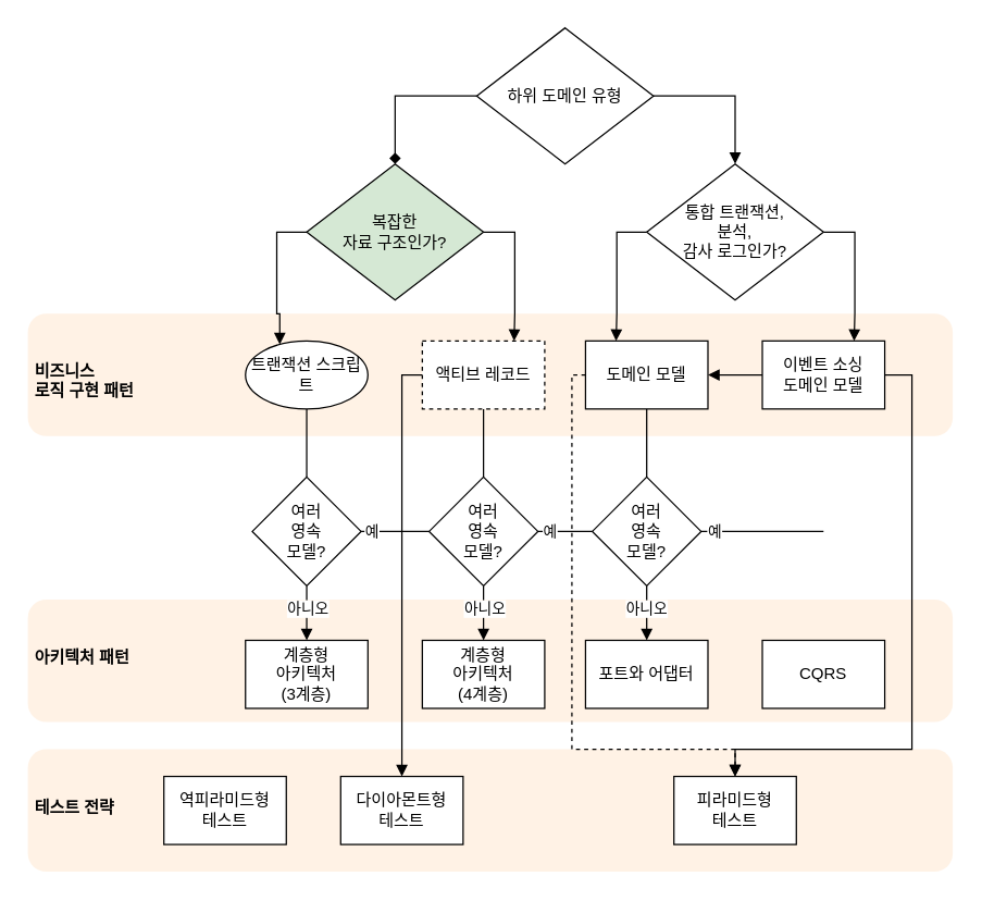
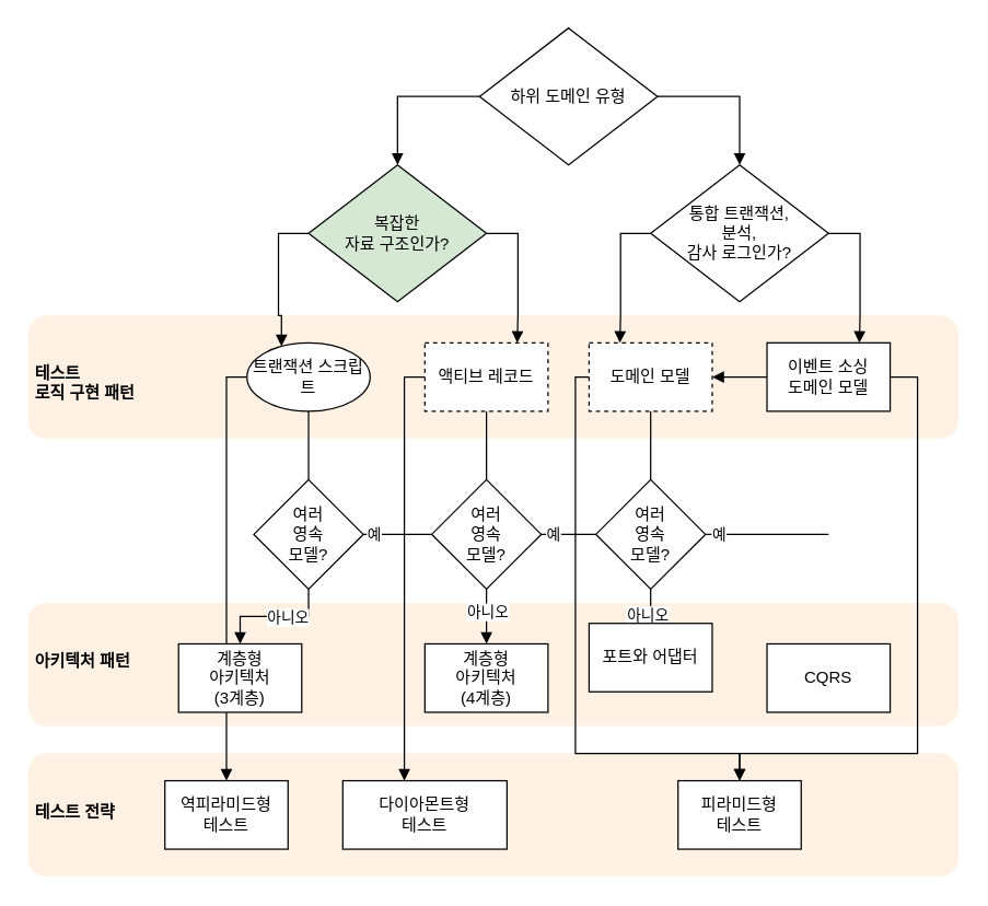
  <mxCell id="0" />
  <mxCell id="1" parent="0" />
  <mxCell id="2" value="&lt;div&gt;&lt;br&gt;&lt;/div&gt;&lt;div&gt;&lt;br&gt;&lt;/div&gt;&lt;div&gt;&lt;span style=&quot;background-color: transparent; color: light-dark(rgb(0, 0, 0), rgb(255, 255, 255));&quot;&gt;&amp;nbsp;아키텍처 패턴&lt;/span&gt;&lt;br&gt;&lt;/div&gt;" style="rounded=1;whiteSpace=wrap;html=1;fillColor=#ffe6cc;strokeColor=none;opacity=50;verticalAlign=top;align=left;fontStyle=1" vertex="1" parent="1"><mxGeometry x="20" y="440" width="680" height="90" as="geometry" /></mxCell>
  <mxCell id="3" value="&lt;div&gt;&lt;br&gt;&lt;/div&gt;&lt;div&gt;&lt;br&gt;&lt;/div&gt;&amp;nbsp;테스트 전략" style="rounded=1;whiteSpace=wrap;html=1;fillColor=#ffe6cc;strokeColor=none;opacity=50;verticalAlign=top;align=left;fontStyle=1" vertex="1" parent="1"><mxGeometry x="20" y="550" width="680" height="90" as="geometry" /></mxCell>
- <mxCell id="4" value="&amp;nbsp;&lt;div&gt;&lt;span style=&quot;background-color: transparent; color: light-dark(rgb(0, 0, 0), rgb(255, 255, 255));&quot;&gt;&lt;br&gt;&lt;/span&gt;&lt;/div&gt;&lt;div&gt;&lt;span style=&quot;background-color: transparent; color: light-dark(rgb(0, 0, 0), rgb(255, 255, 255));&quot;&gt;&amp;nbsp;비즈니스&amp;nbsp; &amp;nbsp;&lt;/span&gt;&lt;span style=&quot;background-color: transparent; color: light-dark(rgb(0, 0, 0), rgb(255, 255, 255));&quot;&gt;&amp;nbsp;&lt;/span&gt;&lt;/div&gt;&lt;div&gt;&lt;div&gt;&amp;nbsp;로직 구현 패턴&lt;/div&gt;&lt;/div&gt;" style="rounded=1;whiteSpace=wrap;html=1;fillColor=#ffe6cc;strokeColor=none;opacity=50;verticalAlign=top;align=left;fontStyle=1" vertex="1" parent="1"><mxGeometry x="20" y="230" width="680" height="90" as="geometry" /></mxCell>
- <mxCell id="5" style="edgeStyle=orthogonalEdgeStyle;rounded=0;orthogonalLoop=1;jettySize=auto;html=1;entryX=0.5;entryY=0;entryDx=0;entryDy=0;endArrow=diamond;endFill=1;" edge="1" parent="1" source="7" target="13"><mxGeometry relative="1" as="geometry"><Array as="points"><mxPoint x="290" y="70" /></Array></mxGeometry></mxCell>
+ <mxCell id="4" value="&amp;nbsp;&lt;div&gt;&lt;span style=&quot;background-color: transparent; color: light-dark(rgb(0, 0, 0), rgb(255, 255, 255));&quot;&gt;&lt;br&gt;&lt;/span&gt;&lt;/div&gt;&lt;div&gt;&lt;span style=&quot;background-color: transparent; color: light-dark(rgb(0, 0, 0), rgb(255, 255, 255));&quot;&gt;&amp;nbsp;테스트&amp;nbsp; &amp;nbsp;&lt;/span&gt;&lt;span style=&quot;background-color: transparent; color: light-dark(rgb(0, 0, 0), rgb(255, 255, 255));&quot;&gt;&amp;nbsp;&lt;/span&gt;&lt;/div&gt;&lt;div&gt;&lt;div&gt;&amp;nbsp;로직 구현 패턴&lt;/div&gt;&lt;/div&gt;" style="rounded=1;whiteSpace=wrap;html=1;fillColor=#ffe6cc;strokeColor=none;opacity=50;verticalAlign=top;align=left;fontStyle=1" vertex="1" parent="1"><mxGeometry x="20" y="230" width="680" height="90" as="geometry" /></mxCell>
+ <mxCell id="5" style="edgeStyle=orthogonalEdgeStyle;rounded=0;orthogonalLoop=1;jettySize=auto;html=1;entryX=0.5;entryY=0;entryDx=0;entryDy=0;endArrow=block;endFill=1;" edge="1" parent="1" source="7" target="13"><mxGeometry relative="1" as="geometry"><Array as="points"><mxPoint x="290" y="70" /></Array></mxGeometry></mxCell>
  <mxCell id="6" style="edgeStyle=orthogonalEdgeStyle;rounded=0;orthogonalLoop=1;jettySize=auto;html=1;endArrow=block;endFill=1;" edge="1" parent="1" source="7" target="10"><mxGeometry relative="1" as="geometry"><Array as="points"><mxPoint x="540" y="70" /></Array></mxGeometry></mxCell>
  <mxCell id="7" value="하위 도메인 유형" style="rhombus;whiteSpace=wrap;html=1;" vertex="1" parent="1"><mxGeometry x="350" y="20" width="130" height="100" as="geometry" /></mxCell>
  <mxCell id="8" style="edgeStyle=orthogonalEdgeStyle;rounded=0;orthogonalLoop=1;jettySize=auto;html=1;entryX=0.25;entryY=0;entryDx=0;entryDy=0;endArrow=block;endFill=1;" edge="1" parent="1" source="10" target="22"><mxGeometry relative="1" as="geometry"><Array as="points"><mxPoint x="453" y="170" /><mxPoint x="453" y="230" /></Array></mxGeometry></mxCell>
  <mxCell id="9" style="edgeStyle=orthogonalEdgeStyle;rounded=0;orthogonalLoop=1;jettySize=auto;html=1;entryX=0.75;entryY=0;entryDx=0;entryDy=0;endArrow=block;endFill=1;" edge="1" parent="1" source="10" target="25"><mxGeometry relative="1" as="geometry"><Array as="points"><mxPoint x="628" y="170" /><mxPoint x="628" y="230" /></Array></mxGeometry></mxCell>
  <mxCell id="10" value="통합 트랜잭션,&lt;div&gt;분석,&lt;/div&gt;&lt;div&gt;감사 로그인가?&lt;/div&gt;" style="rhombus;whiteSpace=wrap;html=1;" vertex="1" parent="1"><mxGeometry x="475" y="120" width="130" height="100" as="geometry" /></mxCell>
  <mxCell id="11" style="edgeStyle=orthogonalEdgeStyle;rounded=0;orthogonalLoop=1;jettySize=auto;html=1;entryX=0.25;entryY=0;entryDx=0;entryDy=0;endArrow=block;endFill=1;" edge="1" parent="1" source="13" target="16"><mxGeometry relative="1" as="geometry"><Array as="points"><mxPoint x="203" y="170" /><mxPoint x="203" y="230" /></Array></mxGeometry></mxCell>
  <mxCell id="12" style="edgeStyle=orthogonalEdgeStyle;rounded=0;orthogonalLoop=1;jettySize=auto;html=1;entryX=0.75;entryY=0;entryDx=0;entryDy=0;endArrow=block;endFill=1;" edge="1" parent="1" source="13" target="19"><mxGeometry relative="1" as="geometry"><Array as="points"><mxPoint x="378" y="170" /><mxPoint x="378" y="230" /></Array></mxGeometry></mxCell>
  <mxCell id="13" value="복잡한&lt;div&gt;자료 구조인가?&lt;/div&gt;" style="rhombus;whiteSpace=wrap;html=1;fillColor=#d5e8d4;" vertex="1" parent="1"><mxGeometry x="225" y="120" width="130" height="100" as="geometry" /></mxCell>
  <mxCell id="14" style="edgeStyle=orthogonalEdgeStyle;rounded=0;orthogonalLoop=1;jettySize=auto;html=1;entryX=0.5;entryY=0;entryDx=0;entryDy=0;endArrow=none;startFill=0;" edge="1" parent="1" source="16" target="30"><mxGeometry relative="1" as="geometry" /></mxCell>
+ <mxCell id="15" style="edgeStyle=orthogonalEdgeStyle;rounded=0;orthogonalLoop=1;jettySize=auto;html=1;entryX=0.5;entryY=0;entryDx=0;entryDy=0;endArrow=block;endFill=1;" edge="1" parent="1" source="16" target="45"><mxGeometry relative="1" as="geometry"><Array as="points"><mxPoint x="165" y="275" /></Array></mxGeometry></mxCell>
  <mxCell id="16" value="트랜잭션 스크립트" style="ellipse;whiteSpace=wrap;html=1;" vertex="1" parent="1"><mxGeometry x="180" y="250" width="90" height="50" as="geometry" /></mxCell>
  <mxCell id="17" style="edgeStyle=orthogonalEdgeStyle;rounded=0;orthogonalLoop=1;jettySize=auto;html=1;endArrow=none;startFill=0;" edge="1" parent="1" source="19" target="35"><mxGeometry relative="1" as="geometry" /></mxCell>
  <mxCell id="18" style="edgeStyle=orthogonalEdgeStyle;rounded=0;orthogonalLoop=1;jettySize=auto;html=1;endArrow=block;endFill=1;" edge="1" parent="1" source="19" target="46"><mxGeometry relative="1" as="geometry"><Array as="points"><mxPoint x="295" y="275" /></Array></mxGeometry></mxCell>
  <mxCell id="19" value="액티브 레코드" style="rounded=0;whiteSpace=wrap;html=1;dashed=1;" vertex="1" parent="1"><mxGeometry x="310" y="250" width="90" height="50" as="geometry" /></mxCell>
  <mxCell id="20" style="edgeStyle=orthogonalEdgeStyle;rounded=0;orthogonalLoop=1;jettySize=auto;html=1;entryX=0.5;entryY=0;entryDx=0;entryDy=0;endArrow=none;startFill=0;" edge="1" parent="1" source="22" target="40"><mxGeometry relative="1" as="geometry" /></mxCell>
- <mxCell id="21" style="edgeStyle=orthogonalEdgeStyle;rounded=0;orthogonalLoop=1;jettySize=auto;html=1;entryX=0.5;entryY=0;entryDx=0;entryDy=0;endArrow=block;endFill=1;dashed=1;" edge="1" parent="1" source="22" target="47"><mxGeometry relative="1" as="geometry"><Array as="points"><mxPoint x="420" y="275" /><mxPoint x="420" y="550" /><mxPoint x="540" y="550" /></Array></mxGeometry></mxCell>
- <mxCell id="22" value="도메인 모델" style="rounded=0;whiteSpace=wrap;html=1;" vertex="1" parent="1"><mxGeometry x="430" y="250" width="90" height="50" as="geometry" /></mxCell>
+ <mxCell id="21" style="edgeStyle=orthogonalEdgeStyle;rounded=0;orthogonalLoop=1;jettySize=auto;html=1;entryX=0.5;entryY=0;entryDx=0;entryDy=0;endArrow=block;endFill=1;" edge="1" parent="1" source="22" target="47"><mxGeometry relative="1" as="geometry"><Array as="points"><mxPoint x="420" y="275" /><mxPoint x="420" y="550" /><mxPoint x="540" y="550" /></Array></mxGeometry></mxCell>
+ <mxCell id="22" value="도메인 모델" style="rounded=0;whiteSpace=wrap;html=1;dashed=1;" vertex="1" parent="1"><mxGeometry x="430" y="250" width="90" height="50" as="geometry" /></mxCell>
  <mxCell id="23" style="edgeStyle=orthogonalEdgeStyle;rounded=0;orthogonalLoop=1;jettySize=auto;html=1;endArrow=block;endFill=1;" edge="1" parent="1" source="25" target="22"><mxGeometry relative="1" as="geometry" /></mxCell>
  <mxCell id="24" style="edgeStyle=orthogonalEdgeStyle;rounded=0;orthogonalLoop=1;jettySize=auto;html=1;entryX=0.5;entryY=0;entryDx=0;entryDy=0;endArrow=block;endFill=1;" edge="1" parent="1" source="25" target="47"><mxGeometry relative="1" as="geometry"><Array as="points"><mxPoint x="670" y="275" /><mxPoint x="670" y="550" /><mxPoint x="540" y="550" /></Array></mxGeometry></mxCell>
  <mxCell id="25" value="이벤트 소싱&lt;div&gt;도메인 모델&lt;/div&gt;" style="rounded=0;whiteSpace=wrap;html=1;" vertex="1" parent="1"><mxGeometry x="560" y="250" width="90" height="50" as="geometry" /></mxCell>
  <mxCell id="26" style="edgeStyle=orthogonalEdgeStyle;rounded=0;orthogonalLoop=1;jettySize=auto;html=1;entryX=0.5;entryY=0;entryDx=0;entryDy=0;endArrow=block;endFill=1;" edge="1" parent="1" source="30" target="41"><mxGeometry relative="1" as="geometry" /></mxCell>
  <mxCell id="27" value="아니오" style="edgeLabel;html=1;align=center;verticalAlign=middle;resizable=0;points=[];" vertex="1" connectable="0" parent="26"><mxGeometry x="-0.2" relative="1" as="geometry"><mxPoint as="offset" /></mxGeometry></mxCell>
  <mxCell id="28" style="edgeStyle=orthogonalEdgeStyle;rounded=0;orthogonalLoop=1;jettySize=auto;html=1;entryX=0;entryY=0.5;entryDx=0;entryDy=0;endArrow=none;startFill=0;" edge="1" parent="1" source="30" target="35"><mxGeometry relative="1" as="geometry" /></mxCell>
  <mxCell id="29" value="예" style="edgeLabel;html=1;align=center;verticalAlign=middle;resizable=0;points=[];" vertex="1" connectable="0" parent="28"><mxGeometry x="-0.24" y="-1" relative="1" as="geometry"><mxPoint x="-12" y="-2" as="offset" /></mxGeometry></mxCell>
  <mxCell id="30" value="여러&lt;div&gt;영속&lt;/div&gt;&lt;div&gt;모델?&lt;/div&gt;" style="rhombus;whiteSpace=wrap;html=1;" vertex="1" parent="1"><mxGeometry x="185" y="350" width="80" height="80" as="geometry" /></mxCell>
  <mxCell id="31" style="edgeStyle=orthogonalEdgeStyle;rounded=0;orthogonalLoop=1;jettySize=auto;html=1;entryX=0.5;entryY=0;entryDx=0;entryDy=0;endArrow=block;endFill=1;" edge="1" parent="1" source="35" target="42"><mxGeometry relative="1" as="geometry" /></mxCell>
  <mxCell id="32" value="아니오" style="edgeLabel;html=1;align=center;verticalAlign=middle;resizable=0;points=[];" vertex="1" connectable="0" parent="31"><mxGeometry x="-0.2" y="-2" relative="1" as="geometry"><mxPoint x="2" as="offset" /></mxGeometry></mxCell>
  <mxCell id="33" style="edgeStyle=orthogonalEdgeStyle;rounded=0;orthogonalLoop=1;jettySize=auto;html=1;entryX=0;entryY=0.5;entryDx=0;entryDy=0;endArrow=none;startFill=0;" edge="1" parent="1" source="35" target="40"><mxGeometry relative="1" as="geometry" /></mxCell>
  <mxCell id="34" value="예" style="edgeLabel;html=1;align=center;verticalAlign=middle;resizable=0;points=[];" vertex="1" connectable="0" parent="33"><mxGeometry x="-0.2" y="1" relative="1" as="geometry"><mxPoint x="-8" as="offset" /></mxGeometry></mxCell>
  <mxCell id="35" value="여러&lt;div&gt;영속&lt;/div&gt;&lt;div&gt;모델?&lt;/div&gt;" style="rhombus;whiteSpace=wrap;html=1;" vertex="1" parent="1"><mxGeometry x="315" y="350" width="80" height="80" as="geometry" /></mxCell>
  <mxCell id="36" style="edgeStyle=orthogonalEdgeStyle;rounded=0;orthogonalLoop=1;jettySize=auto;html=1;entryX=0.5;entryY=0;entryDx=0;entryDy=0;endArrow=block;endFill=1;" edge="1" parent="1" source="40" target="43"><mxGeometry relative="1" as="geometry" /></mxCell>
  <mxCell id="37" value="아니오" style="edgeLabel;html=1;align=center;verticalAlign=middle;resizable=0;points=[];" vertex="1" connectable="0" parent="36"><mxGeometry x="-0.2" y="1" relative="1" as="geometry"><mxPoint x="-2" as="offset" /></mxGeometry></mxCell>
  <mxCell id="38" style="edgeStyle=orthogonalEdgeStyle;rounded=0;orthogonalLoop=1;jettySize=auto;html=1;endArrow=none;startFill=0;" edge="1" parent="1" source="40"><mxGeometry relative="1" as="geometry"><mxPoint x="605" y="390" as="targetPoint" /></mxGeometry></mxCell>
  <mxCell id="39" value="예" style="edgeLabel;html=1;align=center;verticalAlign=middle;resizable=0;points=[];" vertex="1" connectable="0" parent="38"><mxGeometry x="-0.514" y="-2" relative="1" as="geometry"><mxPoint x="-13" y="-3" as="offset" /></mxGeometry></mxCell>
  <mxCell id="40" value="여러&lt;div&gt;영속&lt;/div&gt;&lt;div&gt;모델?&lt;/div&gt;" style="rhombus;whiteSpace=wrap;html=1;" vertex="1" parent="1"><mxGeometry x="435" y="350" width="80" height="80" as="geometry" /></mxCell>
- <mxCell id="41" value="계층형&lt;div&gt;아키텍처&lt;/div&gt;&lt;div&gt;(3계층)&lt;/div&gt;" style="rounded=0;whiteSpace=wrap;html=1;" vertex="1" parent="1"><mxGeometry x="180" y="470" width="90" height="50" as="geometry" /></mxCell>
+ <mxCell id="41" value="계층형&lt;div&gt;아키텍처&lt;/div&gt;&lt;div&gt;(3계층)&lt;/div&gt;" style="rounded=0;whiteSpace=wrap;html=1;" vertex="1" parent="1"><mxGeometry x="130" y="470" width="90" height="50" as="geometry" /></mxCell>
  <mxCell id="42" value="계층형&lt;div&gt;아키텍처&lt;/div&gt;&lt;div&gt;(4계층)&lt;/div&gt;" style="rounded=0;whiteSpace=wrap;html=1;" vertex="1" parent="1"><mxGeometry x="310" y="470" width="90" height="50" as="geometry" /></mxCell>
- <mxCell id="43" value="포트와 어댑터" style="rounded=0;whiteSpace=wrap;html=1;" vertex="1" parent="1"><mxGeometry x="430" y="470" width="90" height="50" as="geometry" /></mxCell>
+ <mxCell id="43" value="포트와 어댑터" style="rounded=0;whiteSpace=wrap;html=1;" vertex="1" parent="1"><mxGeometry x="430" y="455" width="90" height="50" as="geometry" /></mxCell>
  <mxCell id="44" value="CQRS" style="rounded=0;whiteSpace=wrap;html=1;" vertex="1" parent="1"><mxGeometry x="560" y="470" width="90" height="50" as="geometry" /></mxCell>
  <mxCell id="45" value="역피라미드형&lt;div&gt;테스트&lt;/div&gt;" style="rounded=0;whiteSpace=wrap;html=1;" vertex="1" parent="1"><mxGeometry x="120" y="570" width="90" height="50" as="geometry" /></mxCell>
- <mxCell id="46" value="다이아몬트형&lt;div&gt;테스트&lt;/div&gt;" style="rounded=0;whiteSpace=wrap;html=1;" vertex="1" parent="1"><mxGeometry x="250" y="570" width="90" height="50" as="geometry" /></mxCell>
+ <mxCell id="46" value="다이아몬트형&lt;div&gt;테스트&lt;/div&gt;" style="rounded=0;whiteSpace=wrap;html=1;" vertex="1" parent="1"><mxGeometry x="250" y="570" width="120" height="50" as="geometry" /></mxCell>
  <mxCell id="47" value="피라미드형&lt;div&gt;테스트&lt;/div&gt;" style="rounded=0;whiteSpace=wrap;html=1;" vertex="1" parent="1"><mxGeometry x="495" y="570" width="90" height="50" as="geometry" /></mxCell>
